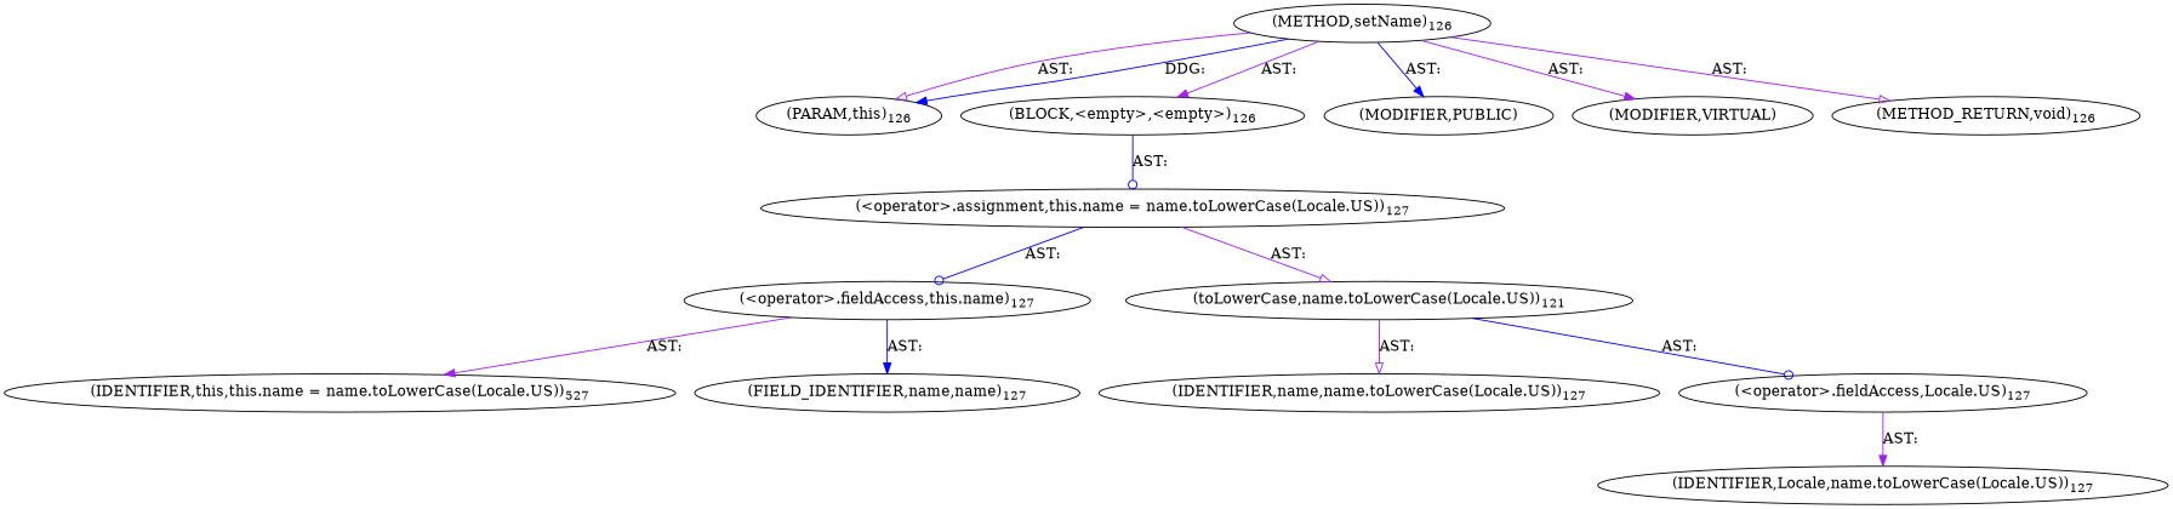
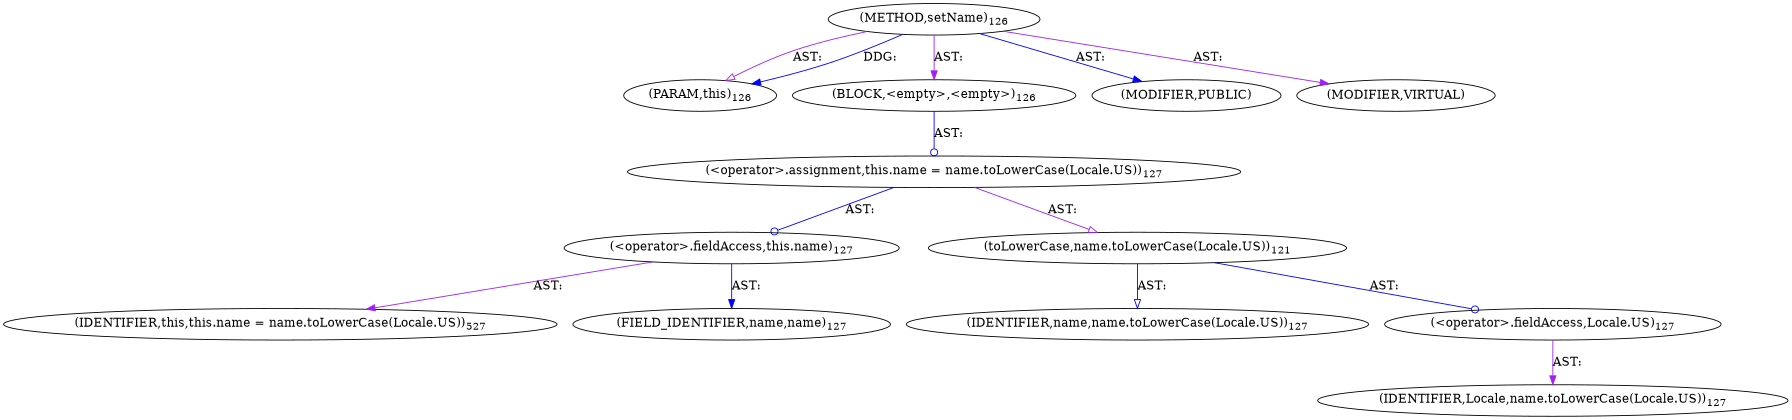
  digraph {
    edge [arrowhead=normal color=purple]
    n1 [label=<(METHOD,setName)<SUB>126</SUB>>]
    n2 [label=<(PARAM,this)<SUB>126</SUB>>]
    n3 [label=<(BLOCK,&lt;empty&gt;,&lt;empty&gt;)<SUB>126</SUB>>]
    n4 [label=<(MODIFIER,PUBLIC)>]
    n5 [label=<(MODIFIER,VIRTUAL)>]
-   n6 [label=<(METHOD_RETURN,void)<SUB>126</SUB>>]
    n7 [label=<(&lt;operator&gt;.assignment,this.name = name.toLowerCase(Locale.US))<SUB>127</SUB>>]
    n8 [label=<(&lt;operator&gt;.fieldAccess,this.name)<SUB>127</SUB>>]
    n9 [label=<(toLowerCase,name.toLowerCase(Locale.US))<SUB>121</SUB>>]
    n10 [label=<(IDENTIFIER,this,this.name = name.toLowerCase(Locale.US))<SUB>527</SUB>>]
    n11 [label=<(FIELD_IDENTIFIER,name,name)<SUB>127</SUB>>]
    n12 [label=<(IDENTIFIER,name,name.toLowerCase(Locale.US))<SUB>127</SUB>>]
    n13 [label=<(&lt;operator&gt;.fieldAccess,Locale.US)<SUB>127</SUB>>]
    n14 [label=<(IDENTIFIER,Locale,name.toLowerCase(Locale.US))<SUB>127</SUB>>]
    n1 -> n2 [arrowhead=onormal label="AST: "]
    n1 -> n2 [color=blue label="DDG: "]
    n1 -> n3 [label="AST: "]
    n1 -> n4 [color=blue label="AST: "]
    n1 -> n5 [label="AST: "]
-   n1 -> n6 [arrowhead=onormal label="AST: "]
    n3 -> n7 [arrowhead=odot color=blue label="AST: "]
    n7 -> n8 [arrowhead=odot color=blue label="AST: "]
    n7 -> n9 [arrowhead=onormal label="AST: "]
    n8 -> n10 [label="AST: "]
    n8 -> n11 [color=blue label="AST: "]
-   n9 -> n12 [arrowhead=onormal label="AST: "]
+   n9 -> n12 [arrowhead=onormal color=blue label="AST: "]
    n9 -> n13 [arrowhead=odot color=blue label="AST: "]
    n13 -> n14 [label="AST: "]
  }
